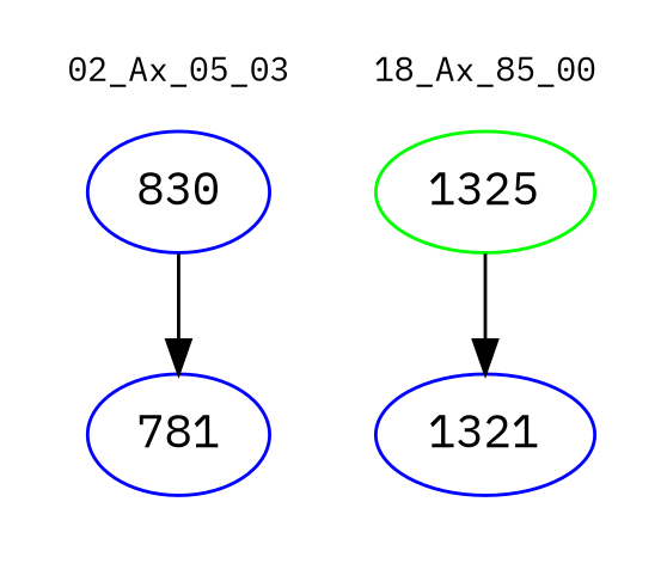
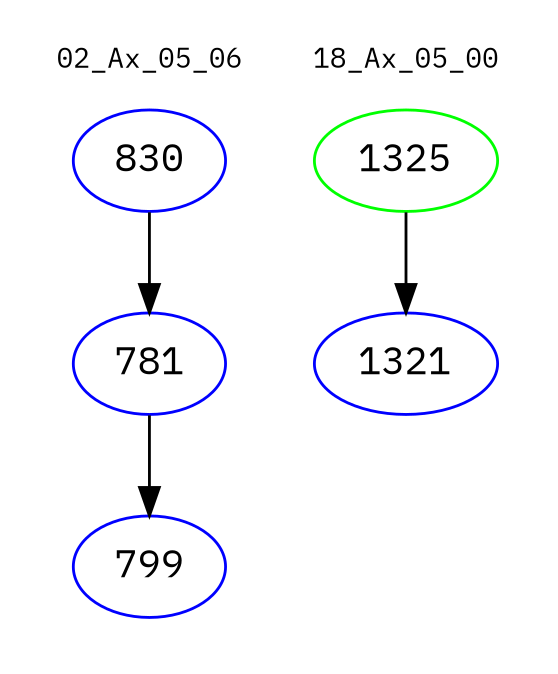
  digraph {
    fontname="IBM Plex Mono"
    node [color=blue fontname="IBM Plex Mono"]
    edge [color=black fontname="IBM Plex Mono"]
    n1 [label=830]
    n2 [label=781]
+   n3 [label=799]
    n4 [color=green label=1325]
    n5 [label=1321]
    subgraph cluster_1 {
      color=white
      fontsize=10
-     label="02_Ax_05_03"
+     label="02_Ax_05_06"
      n1
      n2
+     n3
    }
    subgraph cluster_2 {
      color=white
      fontsize=10
-     label="18_Ax_85_00"
+     label="18_Ax_05_00"
      n4
      n5
    }
    n1 -> n2
+   n2 -> n3
    n4 -> n5
  }
